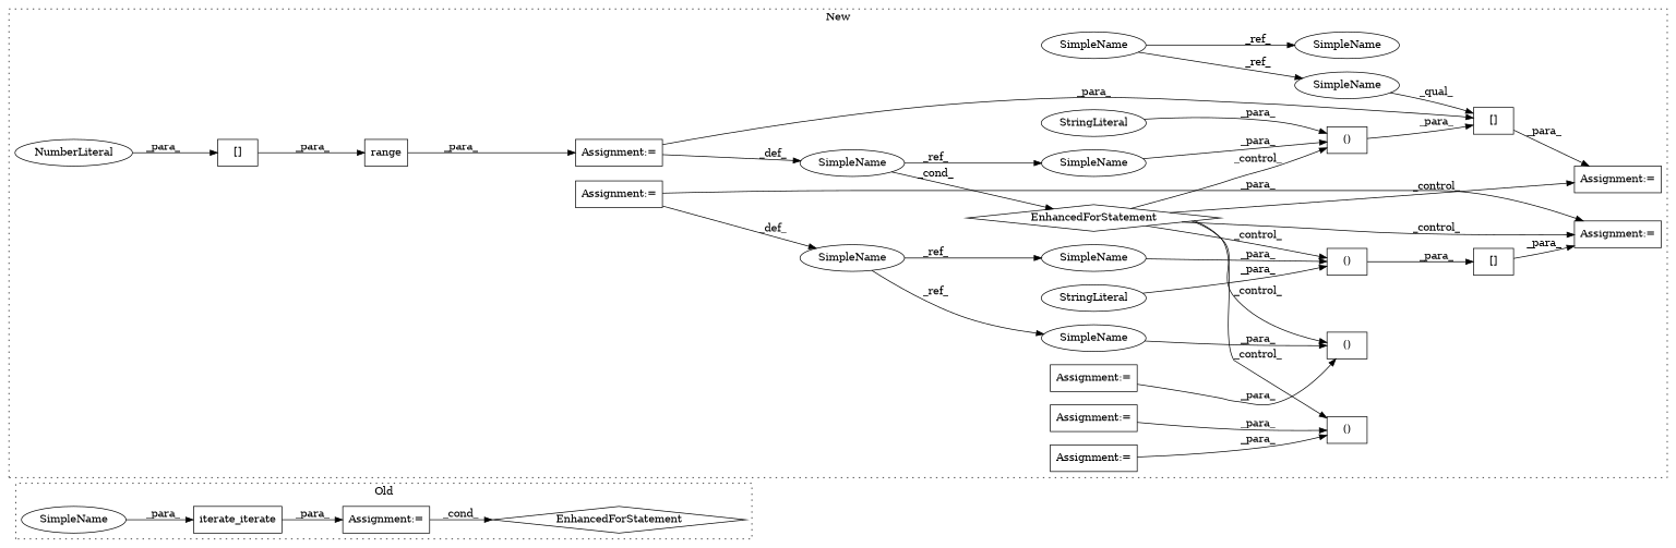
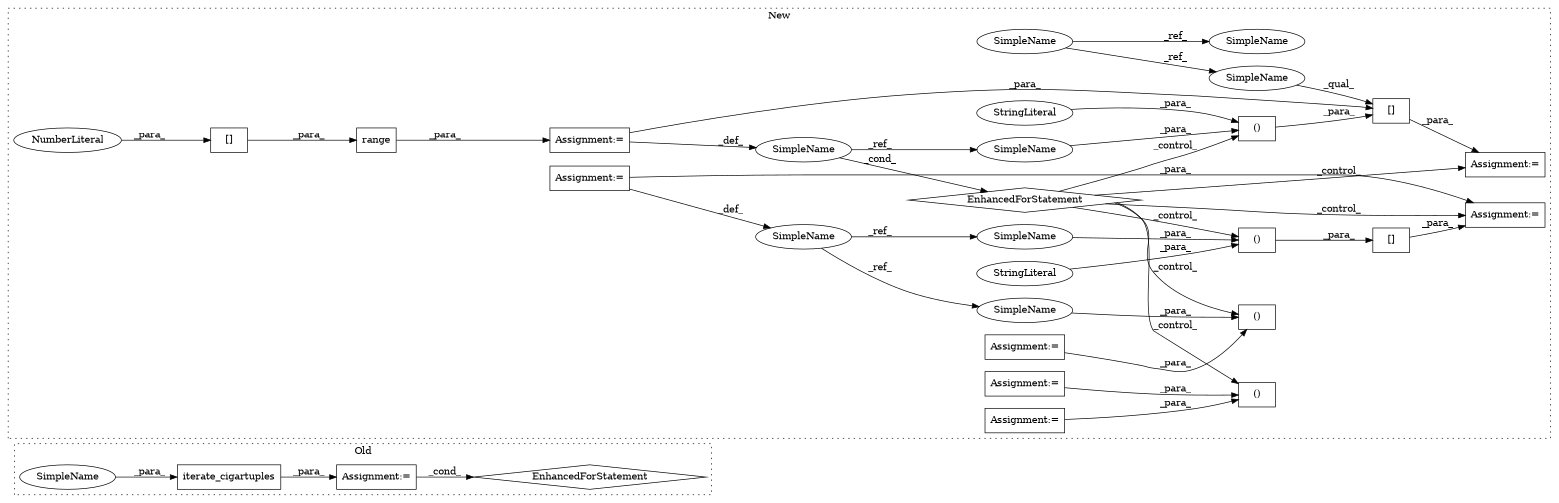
  digraph {
    rankdir=LR
    node [a=42 l=11 s="33263,33440" shape=box]
-   n1 [a=32 l="20,1" label=iterate_iterate s="33390,33439"]
+   n1 [a=32 l="20,1" label=iterate_cigartuples s="33390,33439"]
    n2 [a=70 l="108,2" label=EnhancedForStatement shape=diamond]
    n3 [a=7 l="108,2" label="Assignment:="]
    n4 [label=SimpleName s=33410 shape=ellipse]
    n5 [a=2 l="25,2" label="[]" s="33584,33647"]
    n6 [a=106 l=38 label="()" s=33609]
    n7 [l=1 label=SimpleName s=33400 shape=ellipse]
    n8 [a=70 l="53,2" label=EnhancedForStatement s="33343,33431" shape=diamond]
    n9 [a=106 l=30 label="()" s=33497]
    n10 [a=2 l="19,2" label="[]" s="33478,33527"]
    n11 [a=106 l=28 label="()" s=33448]
    n12 [label=SimpleName s=32943 shape=ellipse]
    n13 [a=106 l=38 label="()" s=33544]
    n14 [a=2 l="18,1" label="[]" s="33410,33429"]
    n15 [a=34 l=1 label=NumberLiteral s=33428 shape=ellipse]
    n16 [a=32 l="6,1" label=range s="33404,33430"]
    n17 [l=9 label=SimpleName s=33029 shape=ellipse]
    n18 [a=7 l=2 label="Assignment:=" s=33582]
    n19 [a=7 l=9 label="Assignment:=" s=33029]
    n20 [a=7 l=2 label="Assignment:=" s=33476]
    n21 [a=45 l=16 label=StringLiteral s=33609 shape=ellipse]
    n22 [a=45 l=16 label=StringLiteral s=33497 shape=ellipse]
    n23 [a=7 l=13 label="Assignment:=" s=32884]
    n24 [a=7 l="53,2" label="Assignment:=" s="33343,33431"]
    n25 [a=7 l=12 label="Assignment:=" s=33048]
    n26 [a=7 l=6 label="Assignment:=" s=33013]
    n27 [l=9 label=SimpleName s=33638 shape=ellipse]
    n28 [l=9 label=SimpleName s=33448 shape=ellipse]
    n29 [label=SimpleName s=33478 shape=ellipse]
    n30 [label=SimpleName s=33410 shape=ellipse]
    n31 [l=1 label=SimpleName s=33526 shape=ellipse]
    subgraph cluster_1 {
      label=Old
      style=dotted
      n1
      n2
      n3
      n4
    }
    subgraph cluster_2 {
      label=New
      style=dotted
      n5
      n6
      n7
      n8
      n9
      n10
      n11
      n12
      n13
      n14
      n15
      n16
      n17
      n18
      n19
      n20
      n21
      n22
      n23
      n24
      n25
      n26
      n27
      n28
      n29
      n30
      n31
    }
    n1 -> n3 [label=_para_]
    n3 -> n2 [label=_cond_]
    n4 -> n1 [label=_para_]
    n5 -> n18 [label=_para_]
    n6 -> n5 [label=_para_]
    n7 -> n8 [label=_cond_]
    n7 -> n31 [label=_ref_]
    n8 -> n6 [label=_control_]
    n8 -> n9 [label=_control_]
    n8 -> n11 [label=_control_]
    n8 -> n13 [label=_control_]
    n8 -> n18 [label=_control_]
    n8 -> n20 [label=_control_]
    n9 -> n10 [label=_para_]
    n10 -> n20 [label=_para_]
    n12 -> n29 [label=_ref_]
    n12 -> n30 [label=_ref_]
    n14 -> n16 [label=_para_]
    n15 -> n14 [label=_para_]
    n16 -> n24 [label=_para_]
    n17 -> n27 [label=_ref_]
    n17 -> n28 [label=_ref_]
    n19 -> n17 [label=_def_]
    n19 -> n18 [label=_para_]
    n21 -> n6 [label=_para_]
    n22 -> n9 [label=_para_]
    n23 -> n13 [label=_para_]
    n24 -> n7 [label=_def_]
    n24 -> n10 [label=_para_]
    n25 -> n13 [label=_para_]
    n26 -> n11 [label=_para_]
    n27 -> n6 [label=_para_]
    n28 -> n11 [label=_para_]
    n29 -> n10 [label=_qual_]
    n31 -> n9 [label=_para_]
  }
